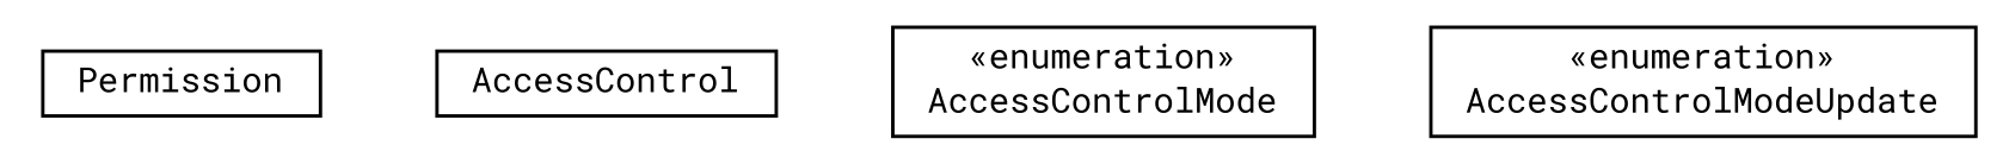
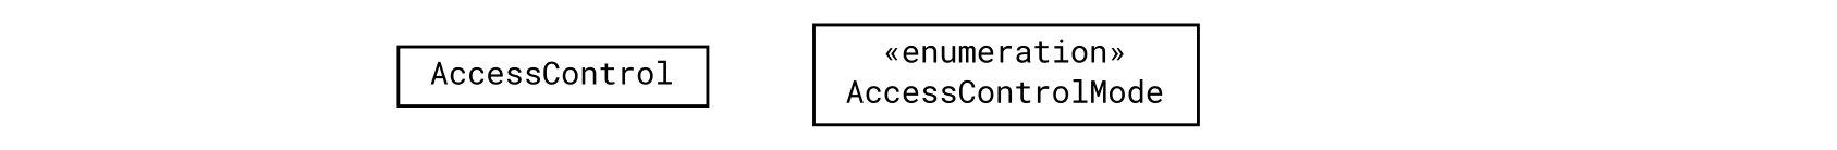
  digraph {
    nodesep=0.25
    ranksep=0.5
    fontname="Roboto Mono"
    node [fontcolor=black fontname="Roboto Mono" fontsize=10.0 shape=plaintext]
-   n1 [label=<<table title="org.universAAL.middleware.bus.permission.Permission" border="0" cellborder="1" cellspacing="0" cellpadding="2" port="p" href="./Permission.html"> 		<tr><td><table border="0" cellspacing="0" cellpadding="1"> <tr><td align="center" balign="center"> Permission </td></tr> 		</table></td></tr> 		</table>>]
    n2 [label=<<table title="org.universAAL.middleware.bus.permission.AccessControl" border="0" cellborder="1" cellspacing="0" cellpadding="2" port="p" href="./AccessControl.html"> 		<tr><td><table border="0" cellspacing="0" cellpadding="1"> <tr><td align="center" balign="center"> AccessControl </td></tr> 		</table></td></tr> 		</table>>]
    n3 [label=<<table title="org.universAAL.middleware.bus.permission.AccessControl.AccessControlMode" border="0" cellborder="1" cellspacing="0" cellpadding="2" port="p" href="./AccessControl.AccessControlMode.html"> 		<tr><td><table border="0" cellspacing="0" cellpadding="1"> <tr><td align="center" balign="center"> &#171;enumeration&#187; </td></tr> <tr><td align="center" balign="center"> AccessControlMode </td></tr> 		</table></td></tr> 		</table>>]
-   n4 [label=<<table title="org.universAAL.middleware.bus.permission.AccessControl.AccessControlModeUpdate" border="0" cellborder="1" cellspacing="0" cellpadding="2" port="p" href="./AccessControl.AccessControlModeUpdate.html"> 		<tr><td><table border="0" cellspacing="0" cellpadding="1"> <tr><td align="center" balign="center"> &#171;enumeration&#187; </td></tr> <tr><td align="center" balign="center"> AccessControlModeUpdate </td></tr> 		</table></td></tr> 		</table>>]
  }
